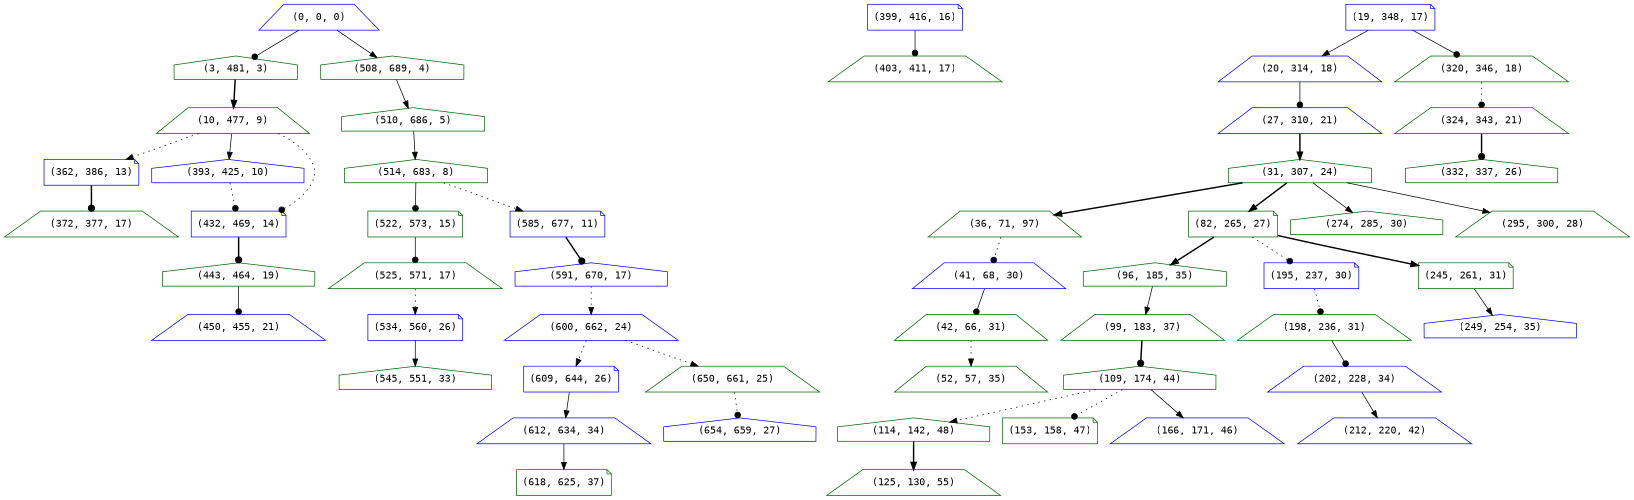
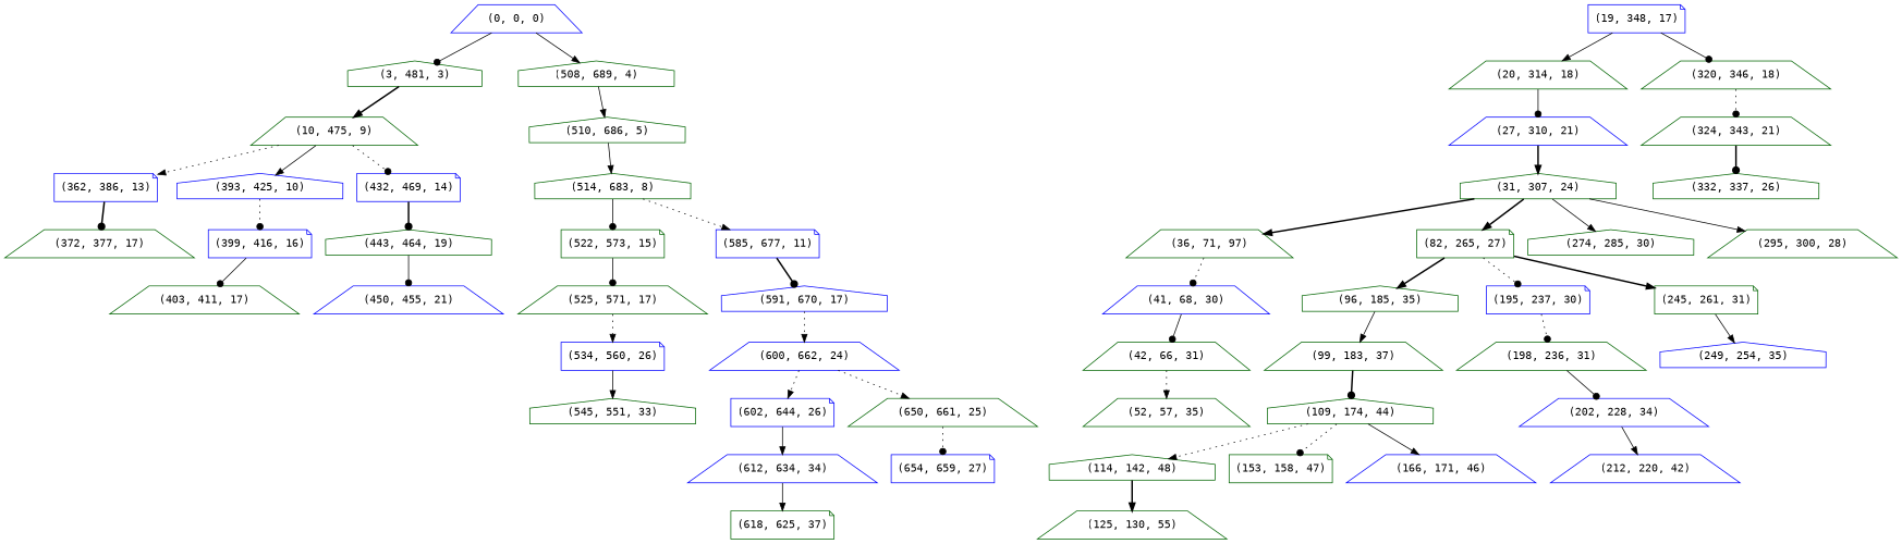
  digraph {
    fontname="DejaVu Sans Mono"
    node [color=darkgreen fontname="DejaVu Sans Mono" shape=trapezium]
    edge [arrowhead=normal fontname="DejaVu Sans Mono" style=solid]
    "(0, 0, 0)" [color=blue]
    "(3, 481, 3)" [shape=house]
    "(508, 689, 4)" [shape=house]
-   "(10, 475, 9)" [label="(10, 477, 9)"]
+   "(10, 475, 9)"
    "(510, 686, 5)" [shape=house]
    "(362, 386, 13)" [color=blue shape=note]
    "(393, 425, 10)" [color=blue shape=house]
    "(432, 469, 14)" [color=blue shape=note]
    "(372, 377, 17)"
    "(399, 416, 16)" [color=blue shape=note]
    "(443, 464, 19)" [shape=house]
    "(19, 348, 17)" [color=blue shape=note]
-   "(20, 314, 18)" [color=blue]
+   "(20, 314, 18)"
    "(320, 346, 18)"
    "(27, 310, 21)" [color=blue]
    "(324, 343, 21)"
    "(31, 307, 24)" [shape=house]
    n18 [label="(36, 71, 97)"]
    "(82, 265, 27)" [shape=note]
    "(274, 285, 30)" [shape=house]
    "(295, 300, 28)"
    "(41, 68, 30)" [color=blue]
    "(96, 185, 35)" [shape=house]
    "(195, 237, 30)" [color=blue shape=note]
    "(245, 261, 31)" [shape=note]
    "(42, 66, 31)"
    "(52, 57, 35)"
    "(99, 183, 37)"
    "(198, 236, 31)"
    "(249, 254, 35)" [color=blue shape=house]
    "(109, 174, 44)" [shape=house]
    "(114, 142, 48)" [shape=house]
    "(153, 158, 47)" [shape=note]
    "(166, 171, 46)" [color=blue]
    "(125, 130, 55)"
    "(202, 228, 34)" [color=blue]
    "(212, 220, 42)" [color=blue]
    "(332, 337, 26)" [shape=house]
    "(403, 411, 17)"
    "(450, 455, 21)" [color=blue]
    "(514, 683, 8)" [shape=house]
    "(522, 573, 15)" [shape=note]
    "(585, 677, 11)" [color=blue shape=note]
    "(525, 571, 17)"
    "(591, 670, 17)" [color=blue shape=house]
    "(534, 560, 26)" [color=blue shape=note]
    "(545, 551, 33)" [shape=house]
    "(600, 662, 24)" [color=blue]
-   "(602, 644, 26)" [color=blue shape=note label="(609, 644, 26)"]
+   "(602, 644, 26)" [color=blue shape=note]
    "(650, 661, 25)"
    "(612, 634, 34)" [color=blue]
-   "(654, 659, 27)" [color=blue shape=house]
+   "(654, 659, 27)" [color=blue shape=note]
    "(618, 625, 37)" [shape=note]
    "(0, 0, 0)" -> "(3, 481, 3)" [arrowhead=dot]
    "(0, 0, 0)" -> "(508, 689, 4)"
    "(3, 481, 3)" -> "(10, 475, 9)" [style=bold]
    "(508, 689, 4)" -> "(510, 686, 5)"
    "(10, 475, 9)" -> "(362, 386, 13)" [style=dotted]
    "(10, 475, 9)" -> "(393, 425, 10)"
    "(10, 475, 9)" -> "(432, 469, 14)" [arrowhead=dot style=dotted]
    "(510, 686, 5)" -> "(514, 683, 8)"
    "(362, 386, 13)" -> "(372, 377, 17)" [arrowhead=dot style=bold]
-   "(393, 425, 10)" -> "(432, 469, 14)" [arrowhead=dot style=dotted]
+   "(393, 425, 10)" -> "(399, 416, 16)" [arrowhead=dot style=dotted]
    "(432, 469, 14)" -> "(443, 464, 19)" [arrowhead=dot style=bold]
    "(399, 416, 16)" -> "(403, 411, 17)" [arrowhead=dot]
    "(443, 464, 19)" -> "(450, 455, 21)" [arrowhead=dot]
    "(19, 348, 17)" -> "(20, 314, 18)"
    "(19, 348, 17)" -> "(320, 346, 18)" [arrowhead=dot]
    "(20, 314, 18)" -> "(27, 310, 21)" [arrowhead=dot]
    "(320, 346, 18)" -> "(324, 343, 21)" [arrowhead=dot style=dotted]
    "(27, 310, 21)" -> "(31, 307, 24)" [style=bold]
    "(324, 343, 21)" -> "(332, 337, 26)" [arrowhead=dot style=bold]
    "(31, 307, 24)" -> n18 [style=bold]
    "(31, 307, 24)" -> "(82, 265, 27)" [style=bold]
    "(31, 307, 24)" -> "(274, 285, 30)"
    "(31, 307, 24)" -> "(295, 300, 28)"
    n18 -> "(41, 68, 30)" [arrowhead=dot style=dotted]
    "(82, 265, 27)" -> "(96, 185, 35)" [style=bold]
    "(82, 265, 27)" -> "(195, 237, 30)" [arrowhead=dot style=dotted]
    "(82, 265, 27)" -> "(245, 261, 31)" [style=bold]
    "(41, 68, 30)" -> "(42, 66, 31)" [arrowhead=dot]
    "(96, 185, 35)" -> "(99, 183, 37)"
    "(195, 237, 30)" -> "(198, 236, 31)" [arrowhead=dot style=dotted]
    "(245, 261, 31)" -> "(249, 254, 35)"
    "(42, 66, 31)" -> "(52, 57, 35)" [style=dotted]
    "(99, 183, 37)" -> "(109, 174, 44)" [arrowhead=dot style=bold]
    "(198, 236, 31)" -> "(202, 228, 34)" [arrowhead=dot]
    "(109, 174, 44)" -> "(114, 142, 48)" [style=dotted]
    "(109, 174, 44)" -> "(153, 158, 47)" [arrowhead=dot style=dotted]
    "(109, 174, 44)" -> "(166, 171, 46)"
    "(114, 142, 48)" -> "(125, 130, 55)" [style=bold]
    "(202, 228, 34)" -> "(212, 220, 42)"
    "(514, 683, 8)" -> "(522, 573, 15)" [arrowhead=dot]
    "(514, 683, 8)" -> "(585, 677, 11)" [style=dotted]
    "(522, 573, 15)" -> "(525, 571, 17)" [arrowhead=dot]
    "(585, 677, 11)" -> "(591, 670, 17)" [arrowhead=dot style=bold]
    "(525, 571, 17)" -> "(534, 560, 26)" [style=dotted]
    "(591, 670, 17)" -> "(600, 662, 24)" [style=dotted]
    "(534, 560, 26)" -> "(545, 551, 33)"
    "(600, 662, 24)" -> "(602, 644, 26)" [style=dotted]
    "(600, 662, 24)" -> "(650, 661, 25)" [style=dotted]
    "(602, 644, 26)" -> "(612, 634, 34)"
    "(650, 661, 25)" -> "(654, 659, 27)" [arrowhead=dot style=dotted]
    "(612, 634, 34)" -> "(618, 625, 37)"
  }
